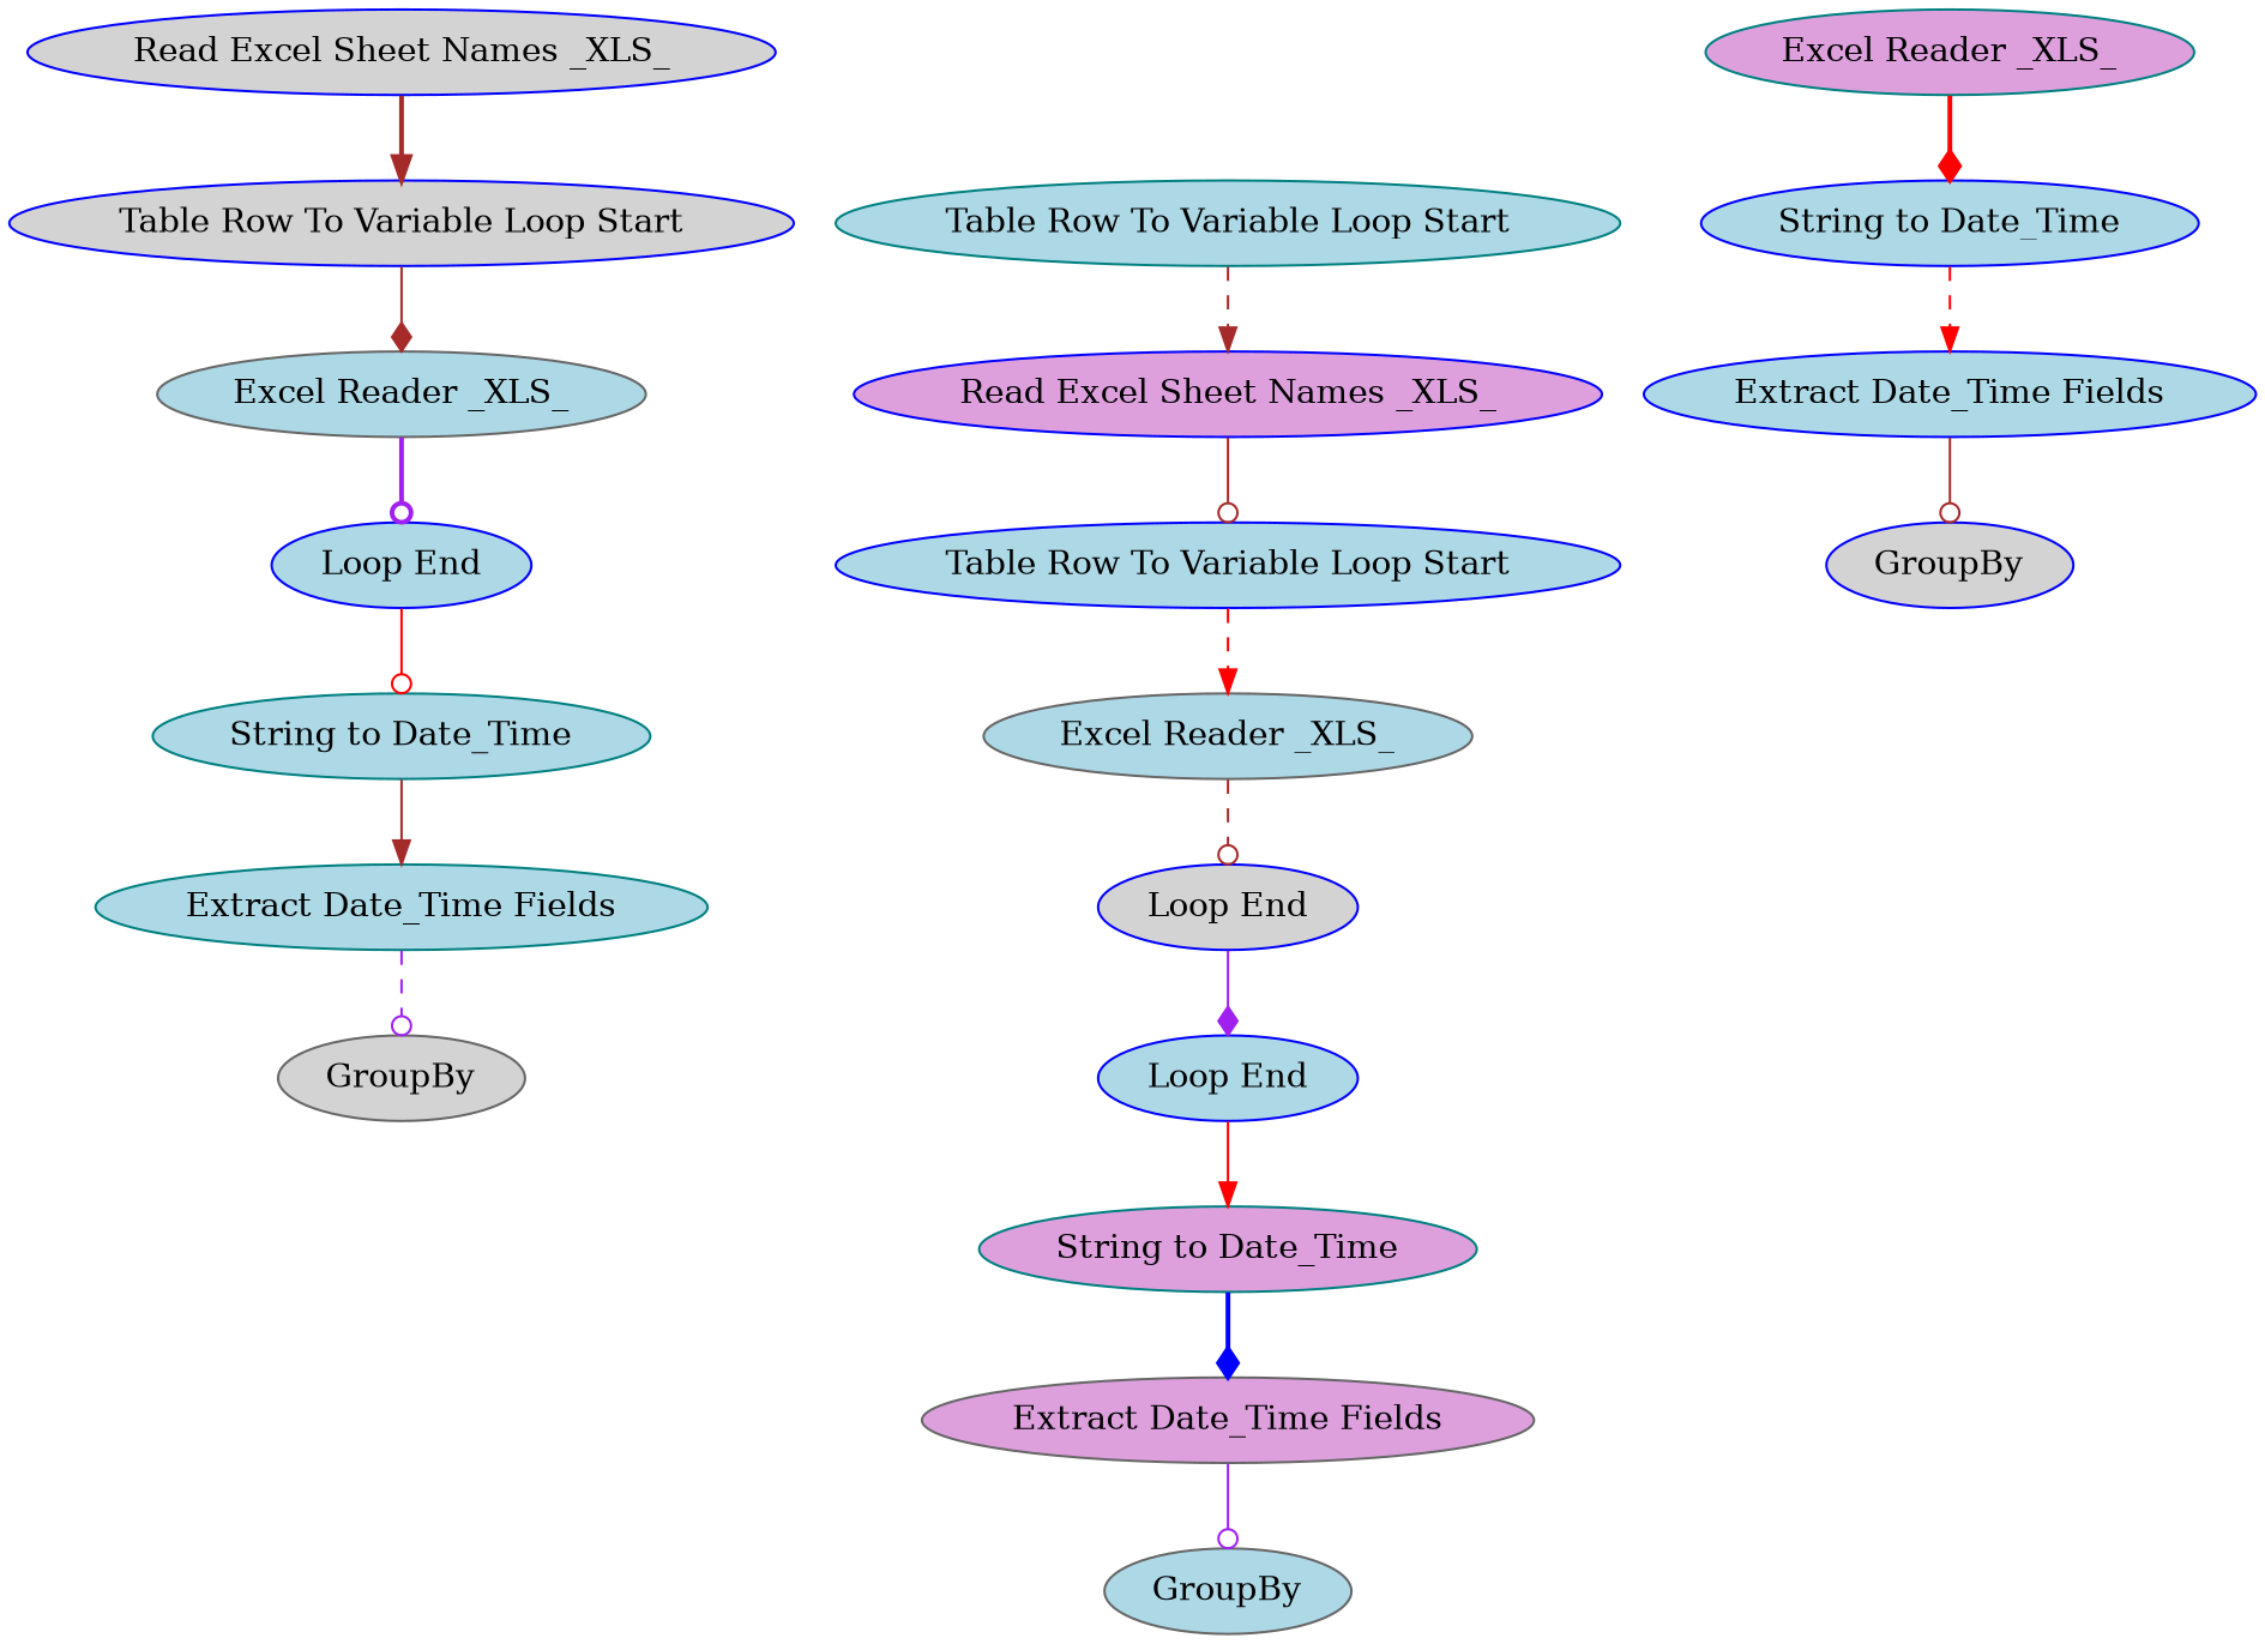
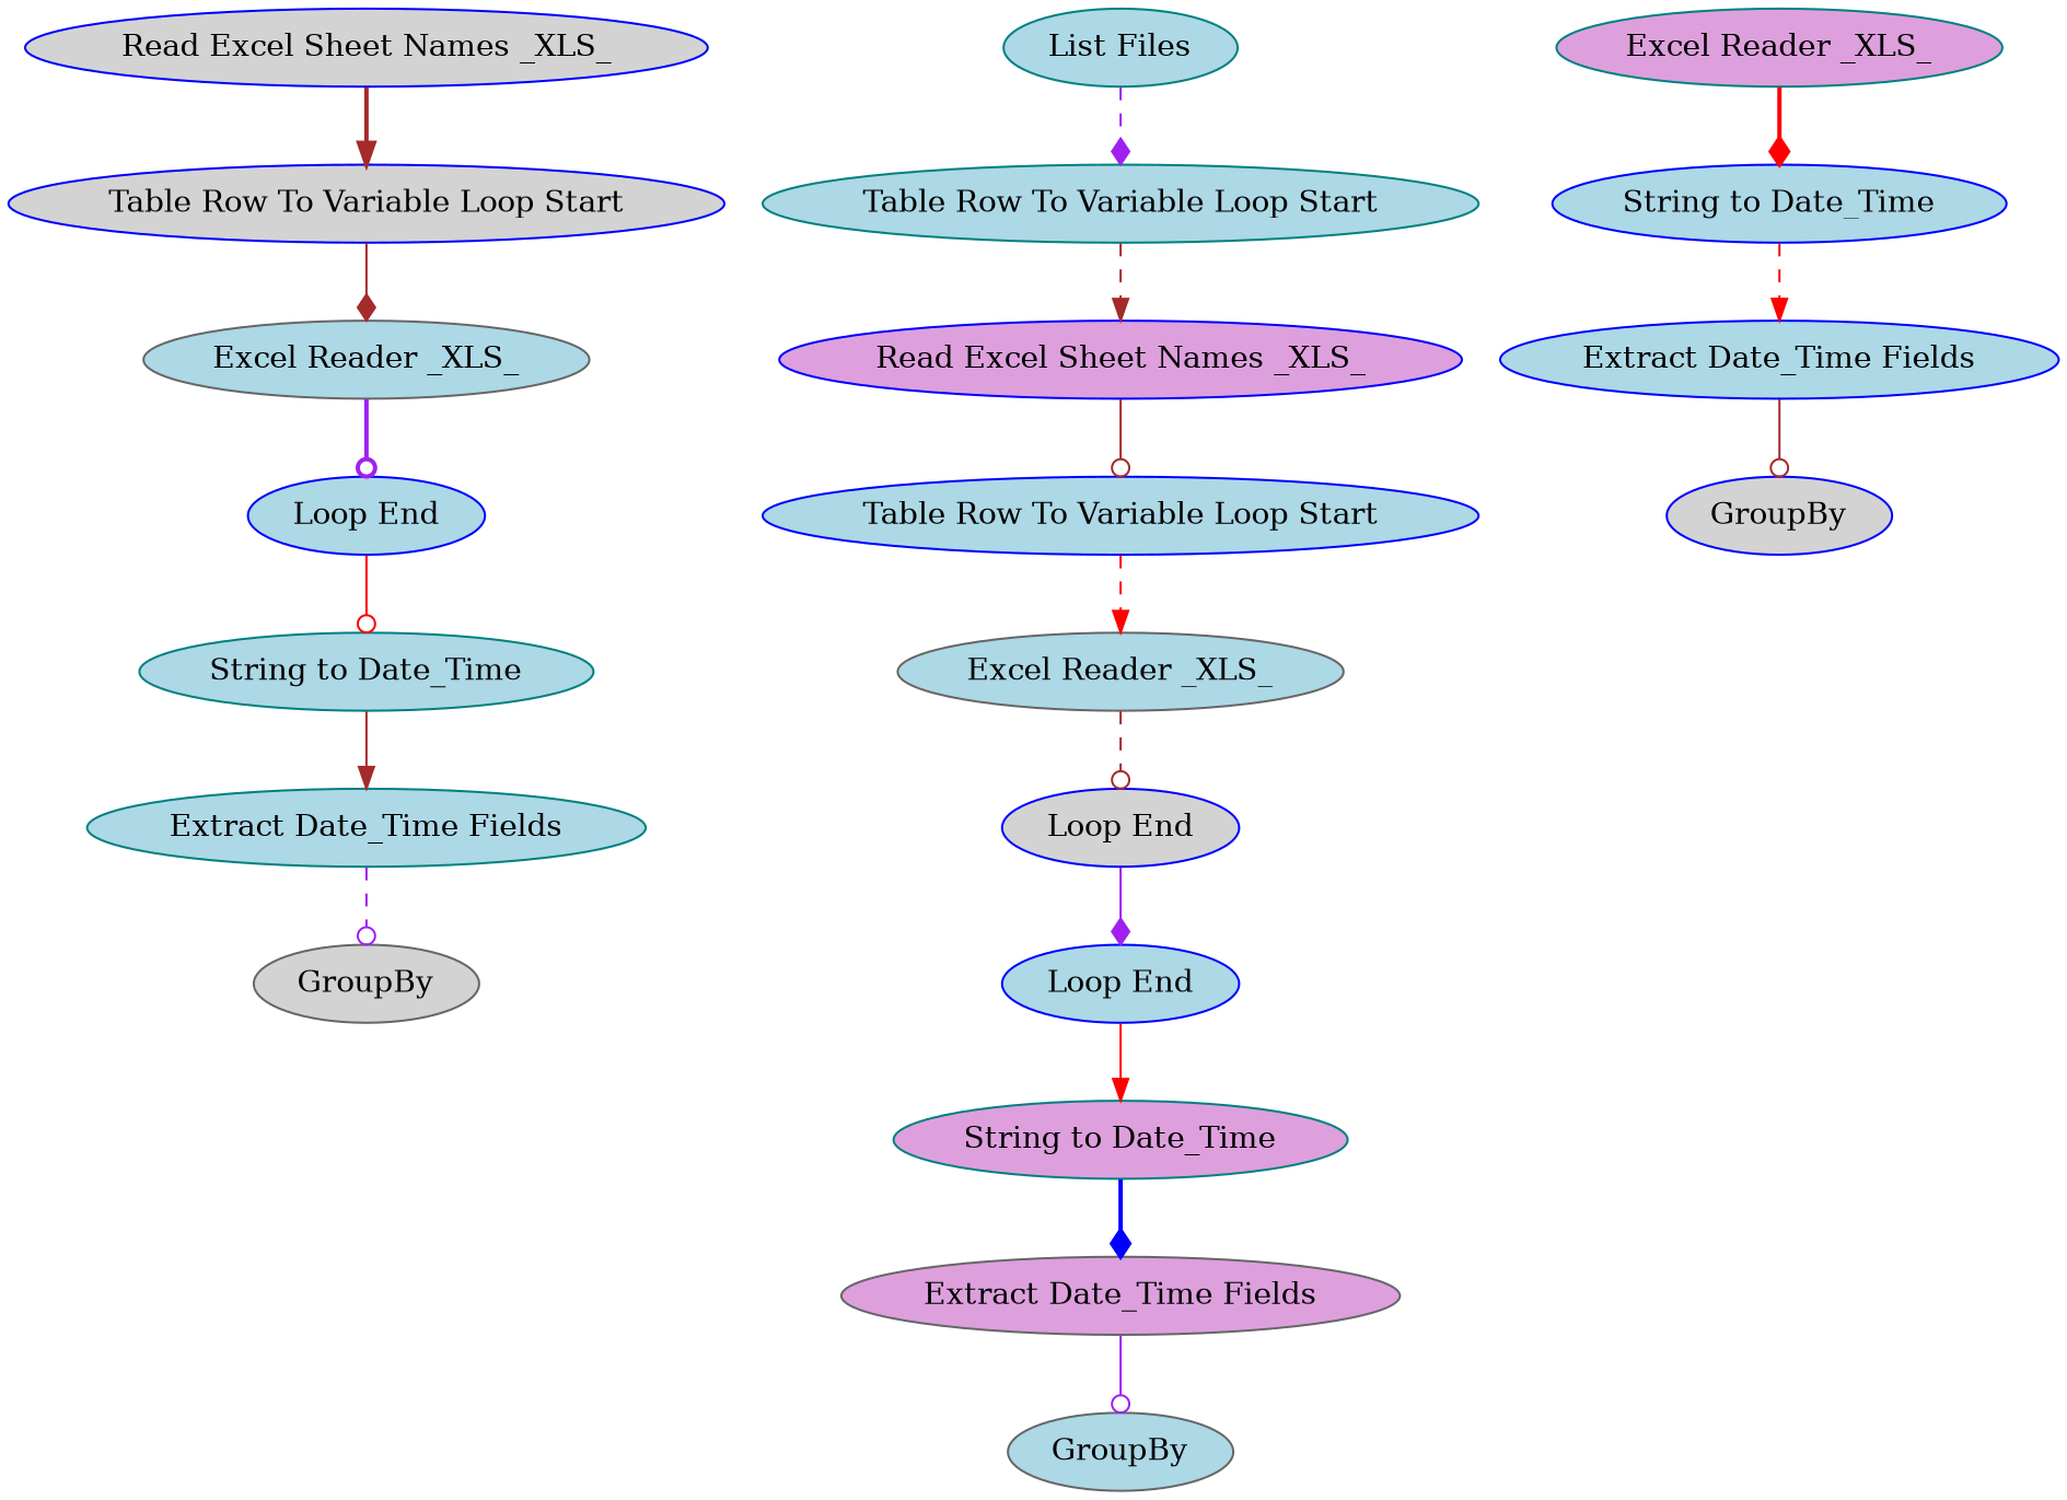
  digraph {
    rankdir=TB
    node [style=filled fillcolor=lightblue color=blue]
    edge [color=brown style=solid arrowhead=odot]
    n1 [label="Extract Date_Time Fields" color=teal]
    n2 [label=GroupBy fillcolor=lightgrey color=gray40]
    n3 [label="Table Row To Variable Loop Start" color=teal]
    n4 [label="Read Excel Sheet Names _XLS_" fillcolor=plum]
    n5 [label="Table Row To Variable Loop Start"]
    n6 [label="String to Date_Time" color=teal]
    n7 [label="Table Row To Variable Loop Start" fillcolor=lightgrey]
    n8 [label="Excel Reader _XLS_" color=gray40]
    n9 [label="Loop End"]
    n10 [label="Extract Date_Time Fields"]
    n11 [label=GroupBy fillcolor=lightgrey]
    n12 [label="Loop End" fillcolor=lightgrey]
    n13 [label="Loop End"]
    n14 [label="String to Date_Time" fillcolor=plum color=teal]
    n15 [label="String to Date_Time"]
    n16 [label="Excel Reader _XLS_" color=gray40]
    n17 [label="Extract Date_Time Fields" fillcolor=plum color=gray40]
    n18 [label=GroupBy color=gray40]
    n19 [label="Excel Reader _XLS_" fillcolor=plum color=teal]
+   n20 [label="List Files" color=teal]
    n21 [label="Read Excel Sheet Names _XLS_" fillcolor=lightgrey]
    n1 -> n2 [color=purple style=dashed]
    n3 -> n4 [style=dashed arrowhead=normal]
    n4 -> n5
    n5 -> n16 [color=red style=dashed arrowhead=normal]
    n6 -> n1 [arrowhead=normal]
    n7 -> n8 [arrowhead=diamond]
    n8 -> n9 [color=purple style=bold]
    n9 -> n6 [color=red]
    n10 -> n11
    n12 -> n13 [color=purple arrowhead=diamond]
    n13 -> n14 [color=red arrowhead=normal]
    n14 -> n17 [color=blue style=bold arrowhead=diamond]
    n15 -> n10 [color=red style=dashed arrowhead=normal]
    n16 -> n12 [style=dashed]
    n17 -> n18 [color=purple]
    n19 -> n15 [color=red style=bold arrowhead=diamond]
+   n20 -> n3 [color=purple style=dashed arrowhead=diamond]
    n21 -> n7 [style=bold arrowhead=normal]
  }
